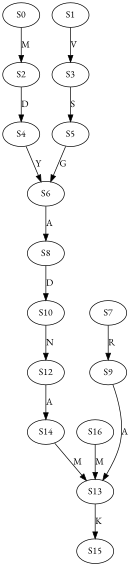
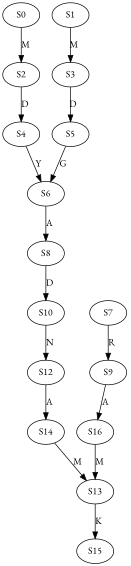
  strict digraph {
    fontname="EB Garamond"
    node [fontname="EB Garamond"]
    edge [fontname="EB Garamond"]
    S0
    S2
    S1
    S3
    S4
    S5
    S6
    S8
    S7
    S9
    S10
    n12 [label=S16]
    S12
    S13
    S14
    S15
    S0 -> S2 [label=M]
    S2 -> S4 [label=D]
-   S1 -> S3 [label=V]
-   S3 -> S5 [label=S]
+   S1 -> S3 [label=M]
+   S3 -> S5 [label=D]
    S4 -> S6 [label=Y]
    S5 -> S6 [label=G]
    S6 -> S8 [label=A]
    S8 -> S10 [label=D]
    S7 -> S9 [label=R]
-   S9 -> S13 [label=A]
+   S9 -> n12 [label=A]
    S10 -> S12 [label=N]
    n12 -> S13 [label=M]
    S12 -> S14 [label=A]
    S13 -> S15 [label=K]
    S14 -> S13 [label=M]
  }
